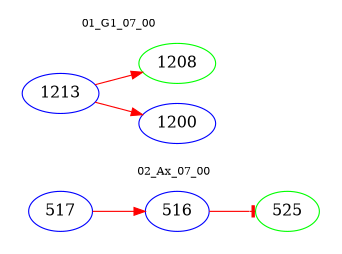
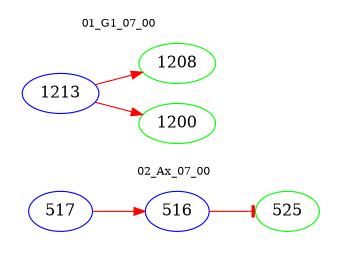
  digraph {
    rankdir=LR
    node [color=blue]
    edge [arrowhead=normal color=red]
    n1 [label=517]
    n2 [label=516]
    n3 [color=green label=525]
    n4 [label=1213]
-   n5 [label=1200]
+   n5 [color=green label=1200]
    n6 [color=green label=1208]
    subgraph cluster_1 {
      color=white
      fontsize=10
      label="02_Ax_07_00"
      n1
      n2
      n3
    }
    subgraph cluster_2 {
      color=white
      fontsize=10
      label="01_G1_07_00"
      n4
      n5
      n6
    }
    n1 -> n2
    n2 -> n3 [arrowhead=tee]
    n4 -> n5
    n4 -> n6
  }
